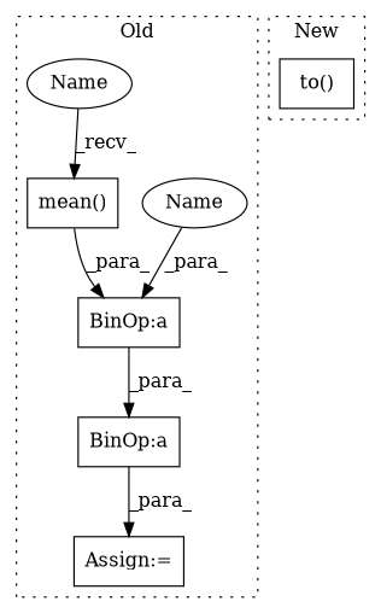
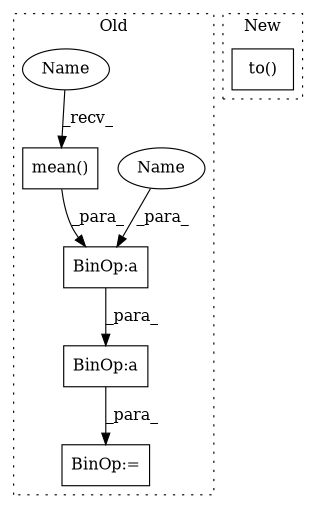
  digraph {
    node [a=75 l=13 s=11345 shape=box]
    n1 [l=25 label="mean()"]
-   n2 [a=68 l=3 label="Assign:=" s=11510]
+   n2 [a=68 l=3 label="BinOp:=" s=11510]
    n3 [a=82 label="BinOp:a" s=11516]
    n4 [a=82 l=3 label="BinOp:a" s=11438]
    n5 [a=87 label=Name s=11425 shape=ellipse]
    n6 [a=87 label=Name shape=ellipse]
    n7 [l="80,1" label="to()" s="12425,12520"]
    subgraph cluster_1 {
      label=Old
      style=dotted
      n1
      n2
      n3
      n4
      n5
      n6
    }
    subgraph cluster_2 {
      label=New
      style=dotted
      n7
    }
    n1 -> n4 [label=_para_]
    n3 -> n2 [label=_para_]
    n4 -> n3 [label=_para_]
    n5 -> n4 [label=_para_]
    n6 -> n1 [label=_recv_]
  }
